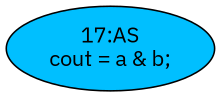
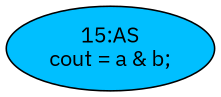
  strict digraph {
    rankdir=LR
    fontname="IBM Plex Sans"
-   n1 [ast="<pyverilog.vparser.ast.Assign object at 0x7f8a645dd410>" def_var="['cout']" fillcolor=deepskyblue label="17:AS\ncout = a & b;" statements="[]" style=filled typ=Assign use_var="['a', 'b']" fontname="IBM Plex Sans"]
+   n1 [ast="<pyverilog.vparser.ast.Assign object at 0x7f8a645dd410>" def_var="['cout']" fillcolor=deepskyblue label="15:AS\ncout = a & b;" statements="[]" style=filled typ=Assign use_var="['a', 'b']" fontname="IBM Plex Sans"]
  }
